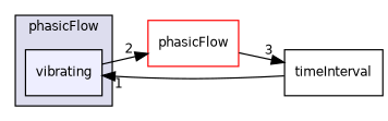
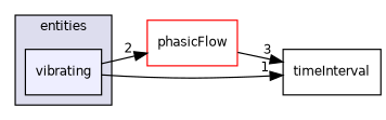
  digraph {
    compound=true
    rankdir=LR
    node [fontname=Helvetica fontsize=10 shape=box style=filled]
    edge [labeldistance=1.5 labelfontname=Helvetica labelfontsize=10]
    n1 [fillcolor="#eeeeff" label=vibrating pencolor=black]
    n2 [color=red fillcolor=white label=phasicFlow]
    n3 [label=timeInterval style=""]
    subgraph cluster_1 {
      bgcolor="#ddddee"
      fontname=Helvetica
      fontsize=10
-     label=phasicFlow
+     label=entities
      pencolor=black
      n1
    }
    n1 -> n2 [headlabel=2]
-   n3 -> n1 [headlabel=1]
+   n1 -> n3 [headlabel=1]
    n2 -> n3 [headlabel=3]
  }
